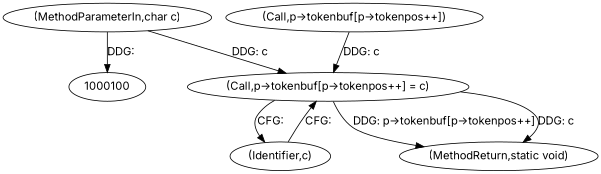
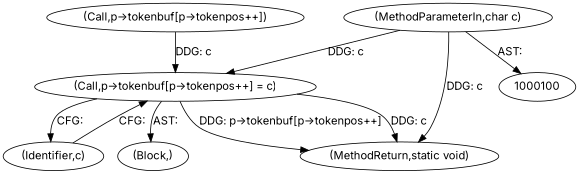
  digraph {
    fontname=Inter
    node [fontname=Inter]
    edge [fontname=Inter]
    n1 [label="(Call,p->tokenbuf[p->tokenpos++] = c)"]
    n2 [label="(Identifier,c)"]
+   n3 [label="(Block,)"]
    n4 [label="(MethodReturn,static void)"]
    n5 [label="(MethodParameterIn,char c)"]
    1000100
    n7 [label="(Call,p->tokenbuf[p->tokenpos++])"]
    n1 -> n2 [label="CFG: "]
+   n1 -> n3 [label="AST: "]
    n1 -> n4 [label="DDG: p->tokenbuf[p->tokenpos++]"]
    n1 -> n4 [label="DDG: c"]
    n2 -> n1 [label="CFG: "]
    n5 -> n1 [label="DDG: c"]
-   n5 -> 1000100 [label="DDG: "]
+   n5 -> n4 [label="DDG: c"]
+   n5 -> 1000100 [label="AST: "]
    n7 -> n1 [label="DDG: c"]
  }
